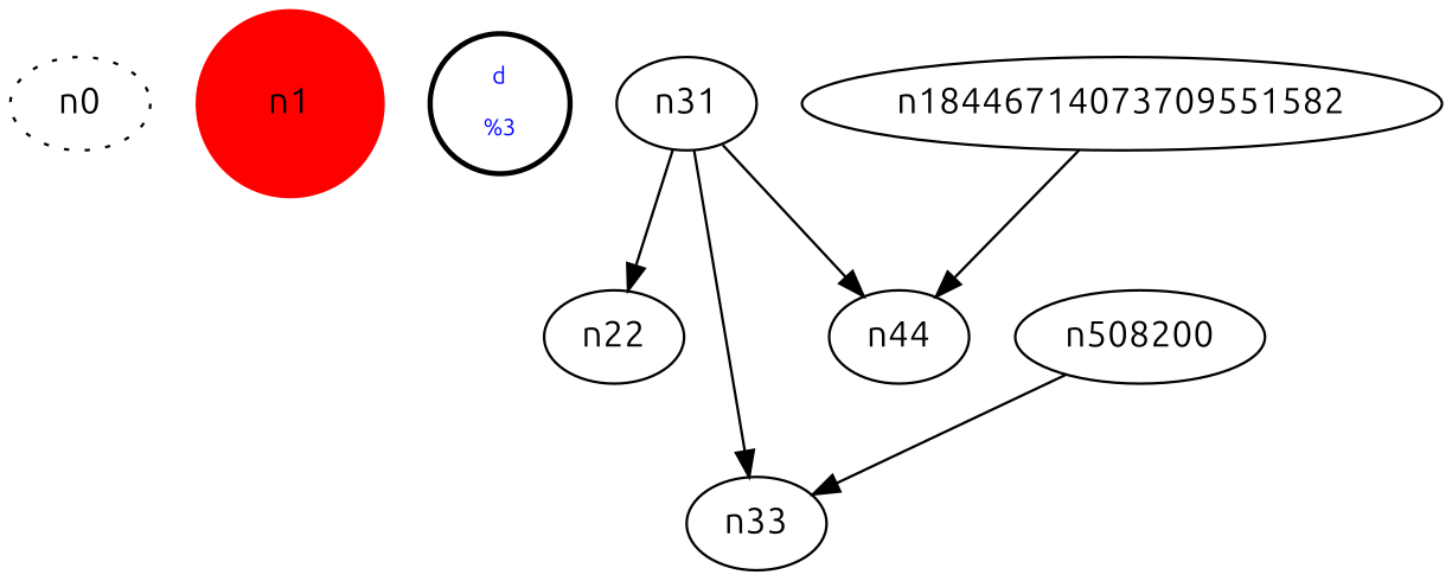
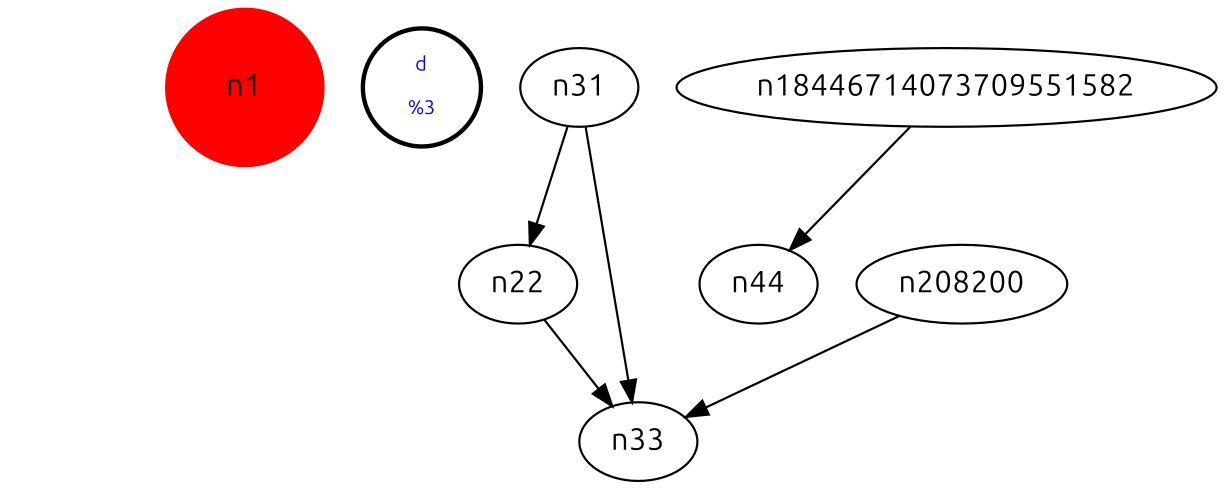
  digraph {
    fontcolor=blue
    fontname=Ubuntu
    rankdir=TB
    node [fontname=Ubuntu]
    edge [fontname=Ubuntu]
-   n0 [fillcolor="#123456" style=dotted]
    n1 [color=red height=1 style=filled width=1]
    n2 [fontcolor=blue fontsize=9 label="d\n\l\G" style=bold]
    n11 [label=n31]
    n22
    n33
    n44
-   n208200 [label=n508200]
+   n208200
    n18446744073709551582 [label=n18446714073709551582]
    n11 -> n22
    n11 -> n33
-   n11 -> n44
+   n22 -> n33
    n208200 -> n33
    n18446744073709551582 -> n44
  }
